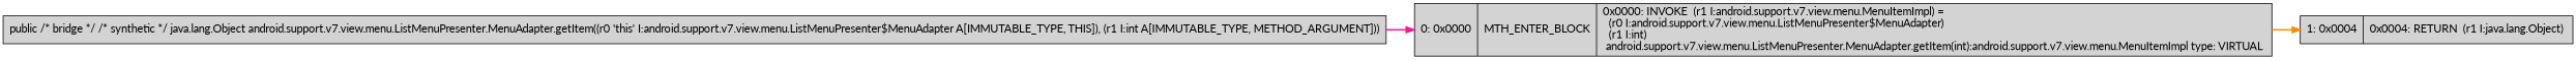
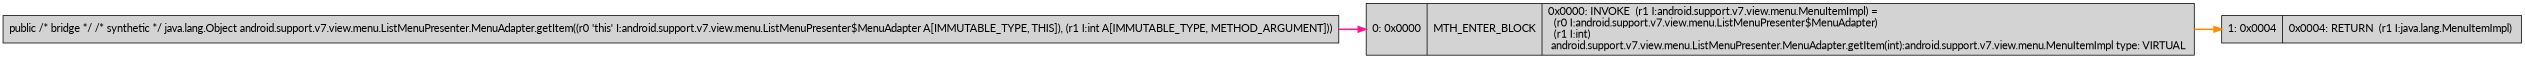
  digraph {
    rankdir=LR
    fontname=Lato
    node [shape=record style=filled fillcolor=lightgrey fontname=Lato]
    edge [style=bold arrowhead=normal fontname=Lato]
    n1 [label="{0\:\ 0x0000|MTH_ENTER_BLOCK\l|0x0000: INVOKE  (r1 I:android.support.v7.view.menu.MenuItemImpl) = \l  (r0 I:android.support.v7.view.menu.ListMenuPresenter$MenuAdapter)\l  (r1 I:int)\l android.support.v7.view.menu.ListMenuPresenter.MenuAdapter.getItem(int):android.support.v7.view.menu.MenuItemImpl type: VIRTUAL \l}"]
-   n2 [label="{1\:\ 0x0004|0x0004: RETURN  (r1 I:java.lang.Object) \l}"]
+   n2 [label="{1\:\ 0x0004|0x0004: RETURN  (r1 I:java.lang.MenuItemImpl) \l}"]
    n3 [label="{public \/* bridge *\/ \/* synthetic *\/ java.lang.Object android.support.v7.view.menu.ListMenuPresenter.MenuAdapter.getItem((r0 'this' I:android.support.v7.view.menu.ListMenuPresenter$MenuAdapter A[IMMUTABLE_TYPE, THIS]), (r1 I:int A[IMMUTABLE_TYPE, METHOD_ARGUMENT])) }"]
    n1 -> n2 [color=darkorange]
    n3 -> n1 [color=deeppink]
  }
